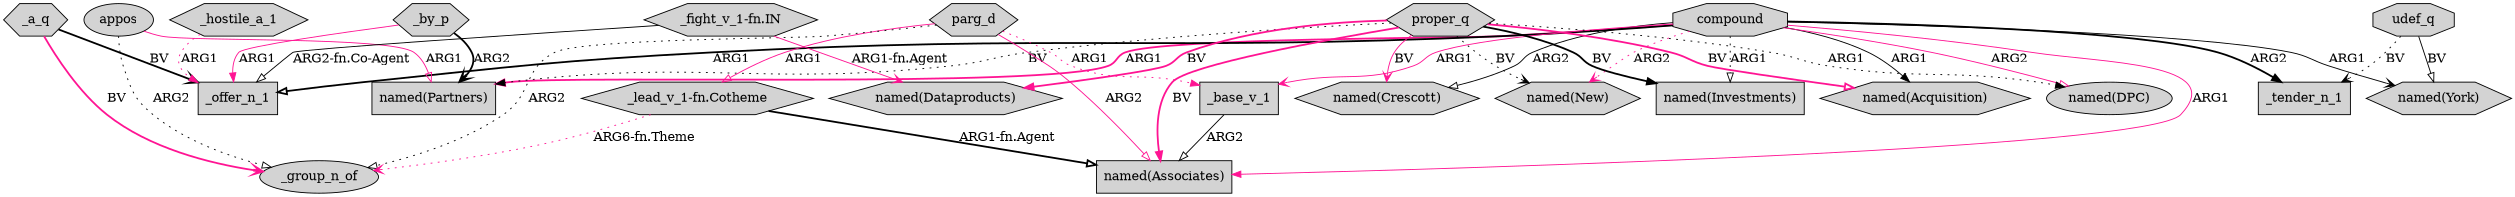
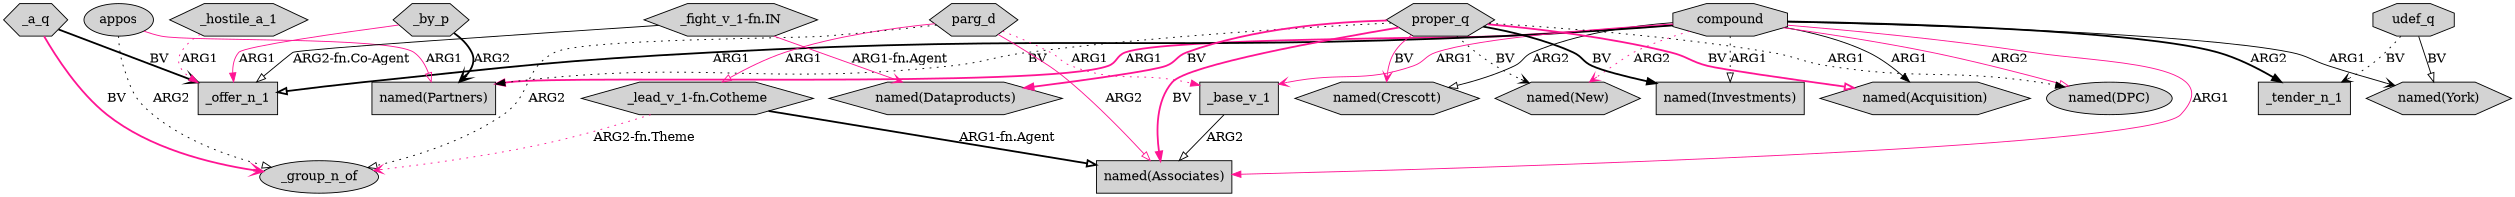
  digraph {
    node [shape=hexagon style=filled]
    edge [arrowhead=onormal color=black style=solid]
    compound [shape=octagon]
    "named(Acquisition)"
    "named(Partners)" [shape=box]
    _offer_n_1 [shape=box]
    "named(New)"
    "named(Crescott)"
    _tender_n_1 [shape=box]
    "named(Investments)" [shape=box]
    "named(Associates)" [shape=box]
    "named(York)"
    _base_v_1 [shape=box]
    "named(DPC)" [shape=ellipse]
    proper_q
    "named(Dataproducts)"
    _by_p
    parg_d
    "_lead_v_1-fn.Cotheme"
    _group_n_of [shape=ellipse]
    _a_q
    udef_q [shape=octagon]
    appos [shape=ellipse]
    "_fight_v_1-fn.IN"
    _hostile_a_1
    compound -> "named(Acquisition)" [arrowhead=normal label=ARG1]
    compound -> "named(Partners)" [color=deeppink label=ARG1 style=bold]
    compound -> _offer_n_1 [label=ARG1 style=bold]
    compound -> "named(New)" [arrowhead=vee color=deeppink label=ARG2 style=dotted]
    compound -> "named(Crescott)" [label=ARG2]
    compound -> _tender_n_1 [arrowhead=normal label=ARG2 style=bold]
    compound -> "named(Investments)" [label=ARG1 style=dotted]
    compound -> "named(Associates)" [arrowhead=normal color=deeppink label=ARG1]
    compound -> "named(York)" [arrowhead=vee label=ARG1]
    compound -> _base_v_1 [arrowhead=vee color=deeppink label=ARG1]
    compound -> "named(DPC)" [color=deeppink label=ARG2]
    _base_v_1 -> "named(Associates)" [label=ARG2]
    proper_q -> "named(Acquisition)" [color=deeppink label=BV style=bold]
    proper_q -> "named(Partners)" [arrowhead=normal label=BV style=dotted]
    proper_q -> "named(New)" [arrowhead=vee label=BV style=dotted]
    proper_q -> "named(Crescott)" [arrowhead=vee color=deeppink label=BV]
    proper_q -> "named(Investments)" [arrowhead=normal label=BV style=bold]
    proper_q -> "named(Associates)" [arrowhead=normal color=deeppink label=BV style=bold]
    proper_q -> "named(DPC)" [arrowhead=normal label=ARG1 style=dotted]
    proper_q -> "named(Dataproducts)" [arrowhead=normal color=deeppink label=BV style=bold]
    _by_p -> "named(Partners)" [arrowhead=vee label=ARG2 style=bold]
    _by_p -> _offer_n_1 [arrowhead=normal color=deeppink label=ARG1]
    parg_d -> "named(Associates)" [color=deeppink label=ARG2]
    parg_d -> _base_v_1 [arrowhead=normal color=deeppink label=ARG1 style=dotted]
    parg_d -> "_lead_v_1-fn.Cotheme" [color=deeppink label=ARG1]
    parg_d -> _group_n_of [label=ARG2 style=dotted]
    "_lead_v_1-fn.Cotheme" -> "named(Associates)" [label="ARG1-fn.Agent" style=bold]
-   "_lead_v_1-fn.Cotheme" -> _group_n_of [arrowhead=vee color=deeppink label="ARG6-fn.Theme" style=dotted]
+   "_lead_v_1-fn.Cotheme" -> _group_n_of [arrowhead=vee color=deeppink label="ARG2-fn.Theme" style=dotted]
    _a_q -> _offer_n_1 [arrowhead=vee label=BV style=bold]
    _a_q -> _group_n_of [arrowhead=vee color=deeppink label=BV style=bold]
    udef_q -> _tender_n_1 [arrowhead=vee label=BV style=dotted]
    udef_q -> "named(York)" [label=BV]
    appos -> "named(Partners)" [color=deeppink label=ARG1]
    appos -> _group_n_of [label=ARG2 style=dotted]
    "_fight_v_1-fn.IN" -> _offer_n_1 [label="ARG2-fn.Co-Agent"]
    "_fight_v_1-fn.IN" -> "named(Dataproducts)" [arrowhead=vee color=deeppink label="ARG1-fn.Agent"]
    _hostile_a_1 -> _offer_n_1 [arrowhead=normal color=deeppink label=ARG1 style=dotted]
  }
